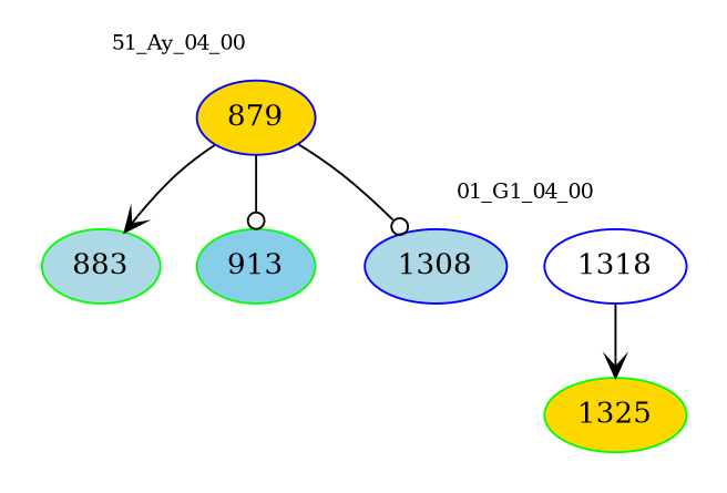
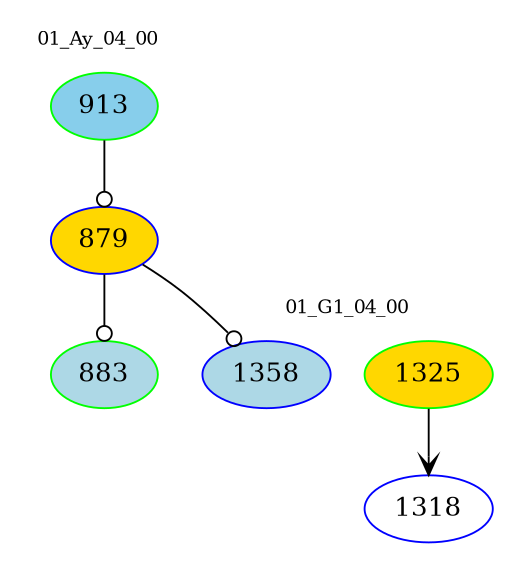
  digraph {
    node [color=blue fillcolor=gold style=filled]
    edge [arrowhead=vee color=black]
    n1 [label=879]
    n2 [color=green fillcolor=lightblue label=883]
    n3 [color=green fillcolor=skyblue label=913]
    n4 [fillcolor=white label=1318]
    n5 [color=green label=1325]
-   n6 [fillcolor=lightblue label=1308]
+   n6 [fillcolor=lightblue label=1358]
    subgraph cluster_1 {
      color=white
      fontsize=10
-     label="51_Ay_04_00"
+     label="01_Ay_04_00"
      n1
      n2
      n3
    }
    subgraph cluster_2 {
      color=white
      fontsize=10
      label="01_G1_04_00"
      n4
      n5
      n6
    }
-   n1 -> n2
-   n1 -> n3 [arrowhead=odot]
+   n1 -> n2 [arrowhead=odot]
+   n3 -> n1 [arrowhead=odot]
    n1 -> n6 [arrowhead=odot]
-   n4 -> n5
+   n5 -> n4
  }
